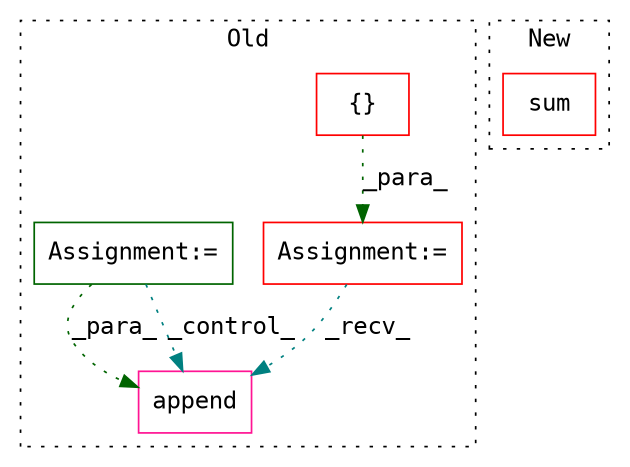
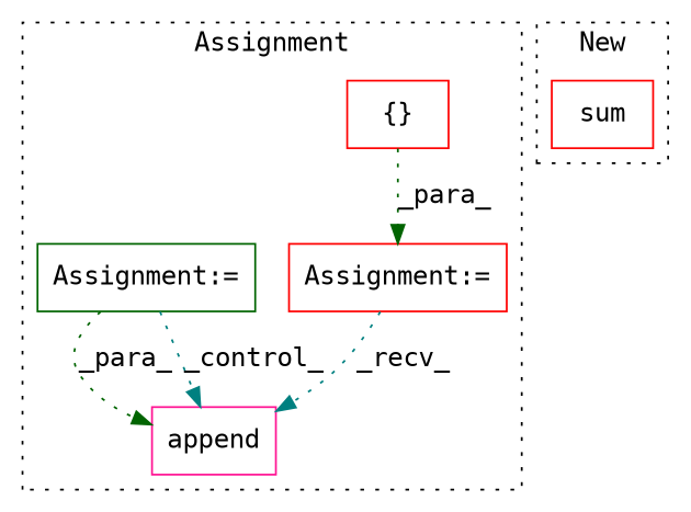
  digraph {
    fontname="DejaVu Sans Mono"
    node [a=32 shape=box color=red fontname="DejaVu Sans Mono"]
    edge [color=teal style=dotted fontname="DejaVu Sans Mono"]
    n1 [l="7,1" label=append s="4662,4686" color=deeppink]
    n2 [a=7 l=1 label="Assignment:=" s=4493]
    n3 [a=4 l=2 label="{}" s=4512]
    n4 [a=7 l="53,2" label="Assignment:=" s="4554,4635" color=darkgreen]
    n5 [l="4,1" label=sum s="4556,4567"]
    subgraph cluster_1 {
-     label=Old
+     label=Assignment
      style=dotted
      n1
      n2
      n3
      n4
    }
    subgraph cluster_2 {
      label=New
      style=dotted
      n5
    }
    n2 -> n1 [label=_recv_]
    n3 -> n2 [label=_para_ color=darkgreen]
    n4 -> n1 [label=_para_ color=darkgreen]
    n4 -> n1 [label=_control_]
  }
